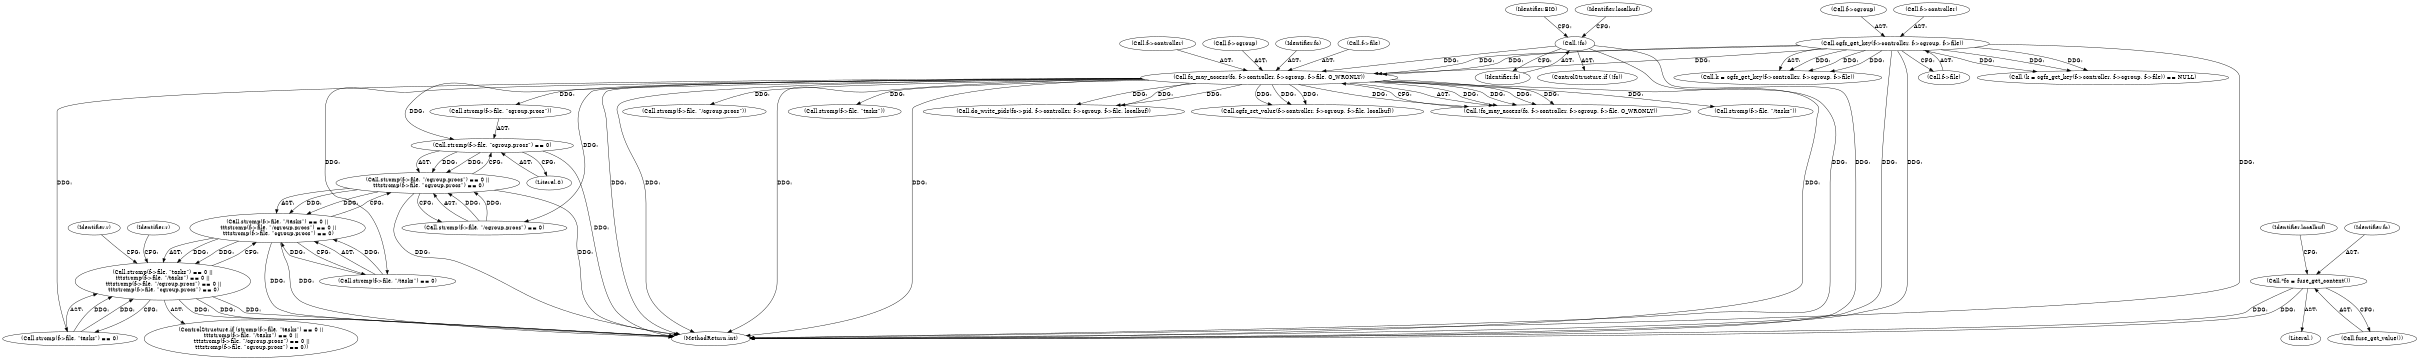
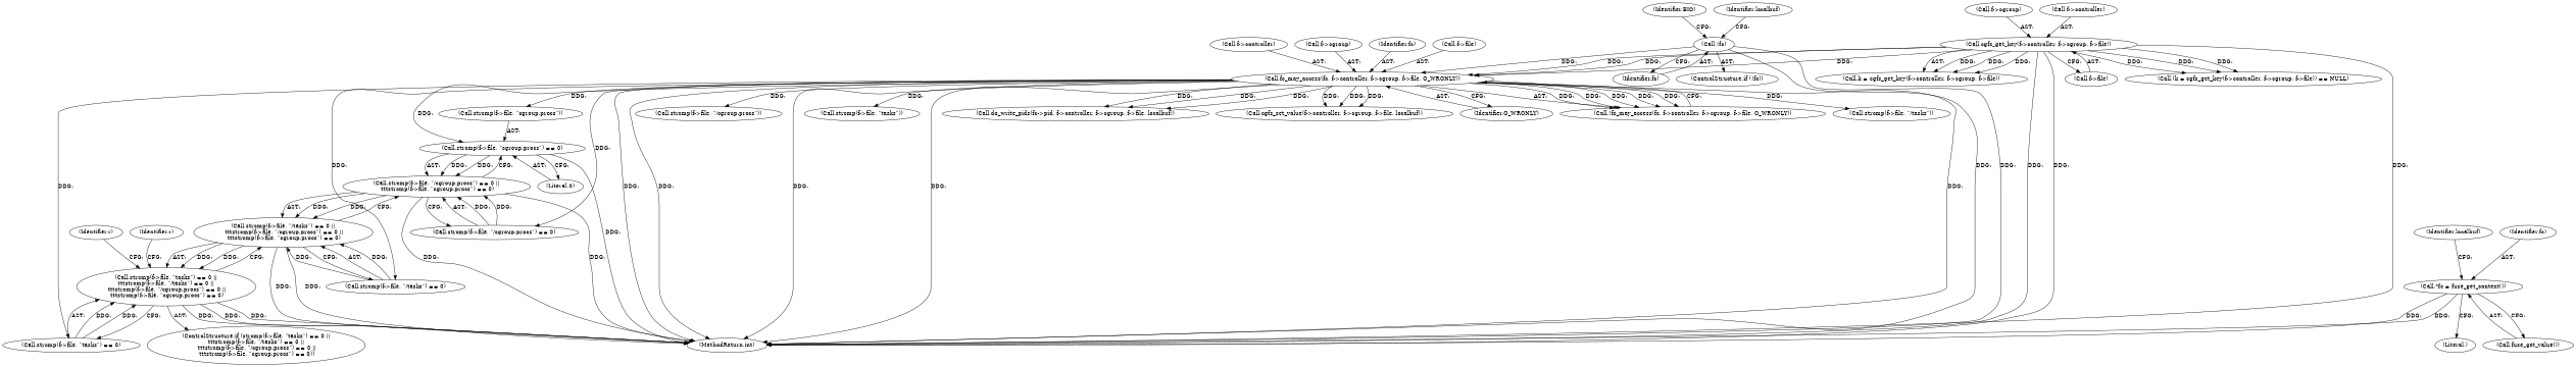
  digraph {
    n1 [label="(Call,strcmp(f->file, \"cgroup.procs\") == 0)"]
    n2 [label="(Call,strcmp(f->file, \"/cgroup.procs\") == 0 ||\n \t\t\tstrcmp(f->file, \"cgroup.procs\") == 0)"]
    n3 [label="(MethodReturn,int)"]
    n4 [label="(Literal,0)"]
    n5 [label="(Call,strcmp(f->file, \"/cgroup.procs\") == 0)"]
    n6 [label="(Call,strcmp(f->file, \"/tasks\") == 0 ||\n \t\t\tstrcmp(f->file, \"/cgroup.procs\") == 0 ||\n \t\t\tstrcmp(f->file, \"cgroup.procs\") == 0)"]
    n7 [label="(Call,fc_may_access(fc, f->controller, f->cgroup, f->file, O_WRONLY))"]
    n8 [label="(Call,strcmp(f->file, \"/cgroup.procs\"))"]
    n9 [label="(Call,strcmp(f->file, \"/tasks\") == 0)"]
    n10 [label="(Call,strcmp(f->file, \"tasks\"))"]
    n11 [label="(Call,strcmp(f->file, \"cgroup.procs\"))"]
    n12 [label="(Call,do_write_pids(fc->pid, f->controller, f->cgroup, f->file, localbuf))"]
    n13 [label="(Call,cgfs_set_value(f->controller, f->cgroup, f->file, localbuf))"]
+   n14 [label="(Identifier,O_WRONLY)"]
    n15 [label="(Call,strcmp(f->file, \"tasks\") == 0)"]
    n16 [label="(Call,!fc_may_access(fc, f->controller, f->cgroup, f->file, O_WRONLY))"]
    n17 [label="(Call,strcmp(f->file, \"/tasks\"))"]
    n18 [label="(Call,strcmp(f->file, \"tasks\") == 0 ||\n\t\t\tstrcmp(f->file, \"/tasks\") == 0 ||\n \t\t\tstrcmp(f->file, \"/cgroup.procs\") == 0 ||\n \t\t\tstrcmp(f->file, \"cgroup.procs\") == 0)"]
    n19 [label="(Call,!fc)"]
    n20 [label="(Identifier,fc)"]
    n21 [label="(ControlStructure,if (!fc))"]
    n22 [label="(Call,*fc = fuse_get_context())"]
    n23 [label="(Call,fuse_get_value())"]
    n24 [label="(Literal,)"]
    n25 [label="(Call,cgfs_get_key(f->controller, f->cgroup, f->file))"]
    n26 [label="(Call,f->file)"]
    n27 [label="(Call,(k = cgfs_get_key(f->controller, f->cgroup, f->file)) == NULL)"]
    n28 [label="(Call,k = cgfs_get_key(f->controller, f->cgroup, f->file))"]
    n29 [label="(ControlStructure,if (strcmp(f->file, \"tasks\") == 0 ||\n\t\t\tstrcmp(f->file, \"/tasks\") == 0 ||\n \t\t\tstrcmp(f->file, \"/cgroup.procs\") == 0 ||\n \t\t\tstrcmp(f->file, \"cgroup.procs\") == 0))"]
    n30 [label="(Identifier,fc)"]
    n31 [label="(Identifier,EIO)"]
    n32 [label="(Call,f->controller)"]
    n33 [label="(Call,f->cgroup)"]
    n34 [label="(Identifier,fc)"]
    n35 [label="(Call,f->cgroup)"]
    n36 [label="(Call,f->controller)"]
    n37 [label="(Identifier,r)"]
    n38 [label="(Call,f->file)"]
    n39 [label="(Identifier,localbuf)"]
    n40 [label="(Identifier,localbuf)"]
    n41 [label="(Identifier,r)"]
    n1 -> n2 [label="AST: "]
    n1 -> n2 [label="DDG: "]
    n1 -> n2 [label="DDG: "]
    n1 -> n3 [label="DDG: "]
    n1 -> n4 [label="CFG: "]
    n2 -> n1 [label="CFG: "]
    n2 -> n3 [label="DDG: "]
    n2 -> n3 [label="DDG: "]
    n2 -> n5 [label="CFG: "]
    n2 -> n6 [label="AST: "]
    n2 -> n6 [label="DDG: "]
    n2 -> n6 [label="DDG: "]
    n4 -> n1 [label="AST: "]
    n5 -> n2 [label="AST: "]
    n5 -> n2 [label="DDG: "]
    n5 -> n2 [label="DDG: "]
    n6 -> n2 [label="CFG: "]
    n6 -> n3 [label="DDG: "]
    n6 -> n3 [label="DDG: "]
    n6 -> n9 [label="CFG: "]
    n6 -> n18 [label="AST: "]
    n6 -> n18 [label="DDG: "]
    n6 -> n18 [label="DDG: "]
    n7 -> n1 [label="DDG: "]
    n7 -> n3 [label="DDG: "]
    n7 -> n3 [label="DDG: "]
    n7 -> n3 [label="DDG: "]
    n7 -> n3 [label="DDG: "]
    n7 -> n3 [label="DDG: "]
    n7 -> n5 [label="DDG: "]
    n7 -> n8 [label="DDG: "]
    n7 -> n9 [label="DDG: "]
    n7 -> n10 [label="DDG: "]
    n7 -> n11 [label="DDG: "]
    n7 -> n12 [label="DDG: "]
    n7 -> n12 [label="DDG: "]
    n7 -> n12 [label="DDG: "]
    n7 -> n13 [label="DDG: "]
    n7 -> n13 [label="DDG: "]
    n7 -> n13 [label="DDG: "]
+   n7 -> n14 [label="CFG: "]
    n7 -> n15 [label="DDG: "]
    n7 -> n16 [label="AST: "]
    n7 -> n16 [label="DDG: "]
    n7 -> n16 [label="DDG: "]
    n7 -> n16 [label="DDG: "]
    n7 -> n16 [label="DDG: "]
    n7 -> n16 [label="DDG: "]
    n7 -> n17 [label="DDG: "]
    n9 -> n6 [label="AST: "]
    n9 -> n6 [label="DDG: "]
    n9 -> n6 [label="DDG: "]
    n11 -> n1 [label="AST: "]
+   n14 -> n7 [label="AST: "]
    n15 -> n18 [label="AST: "]
    n15 -> n18 [label="DDG: "]
    n15 -> n18 [label="DDG: "]
    n16 -> n7 [label="CFG: "]
    n18 -> n3 [label="DDG: "]
    n18 -> n3 [label="DDG: "]
    n18 -> n3 [label="DDG: "]
    n18 -> n6 [label="CFG: "]
    n18 -> n15 [label="CFG: "]
    n18 -> n29 [label="AST: "]
    n19 -> n3 [label="DDG: "]
    n19 -> n3 [label="DDG: "]
    n19 -> n7 [label="DDG: "]
    n19 -> n20 [label="CFG: "]
    n19 -> n21 [label="AST: "]
    n20 -> n19 [label="AST: "]
    n22 -> n3 [label="DDG: "]
    n22 -> n3 [label="DDG: "]
    n22 -> n23 [label="CFG: "]
-   n22 -> n24 [label="AST: "]
+   n22 -> n24 [label="CFG: "]
    n23 -> n22 [label="AST: "]
    n25 -> n3 [label="DDG: "]
    n25 -> n3 [label="DDG: "]
    n25 -> n3 [label="DDG: "]
    n25 -> n7 [label="DDG: "]
    n25 -> n7 [label="DDG: "]
    n25 -> n7 [label="DDG: "]
    n25 -> n26 [label="CFG: "]
    n25 -> n27 [label="DDG: "]
    n25 -> n27 [label="DDG: "]
    n25 -> n27 [label="DDG: "]
    n25 -> n28 [label="AST: "]
    n25 -> n28 [label="DDG: "]
    n25 -> n28 [label="DDG: "]
    n25 -> n28 [label="DDG: "]
    n26 -> n25 [label="AST: "]
    n30 -> n22 [label="AST: "]
    n31 -> n19 [label="CFG: "]
    n32 -> n7 [label="AST: "]
    n33 -> n7 [label="AST: "]
    n34 -> n7 [label="AST: "]
    n35 -> n25 [label="AST: "]
    n36 -> n25 [label="AST: "]
    n37 -> n18 [label="CFG: "]
    n38 -> n7 [label="AST: "]
    n39 -> n19 [label="CFG: "]
    n40 -> n22 [label="CFG: "]
    n41 -> n18 [label="CFG: "]
  }
